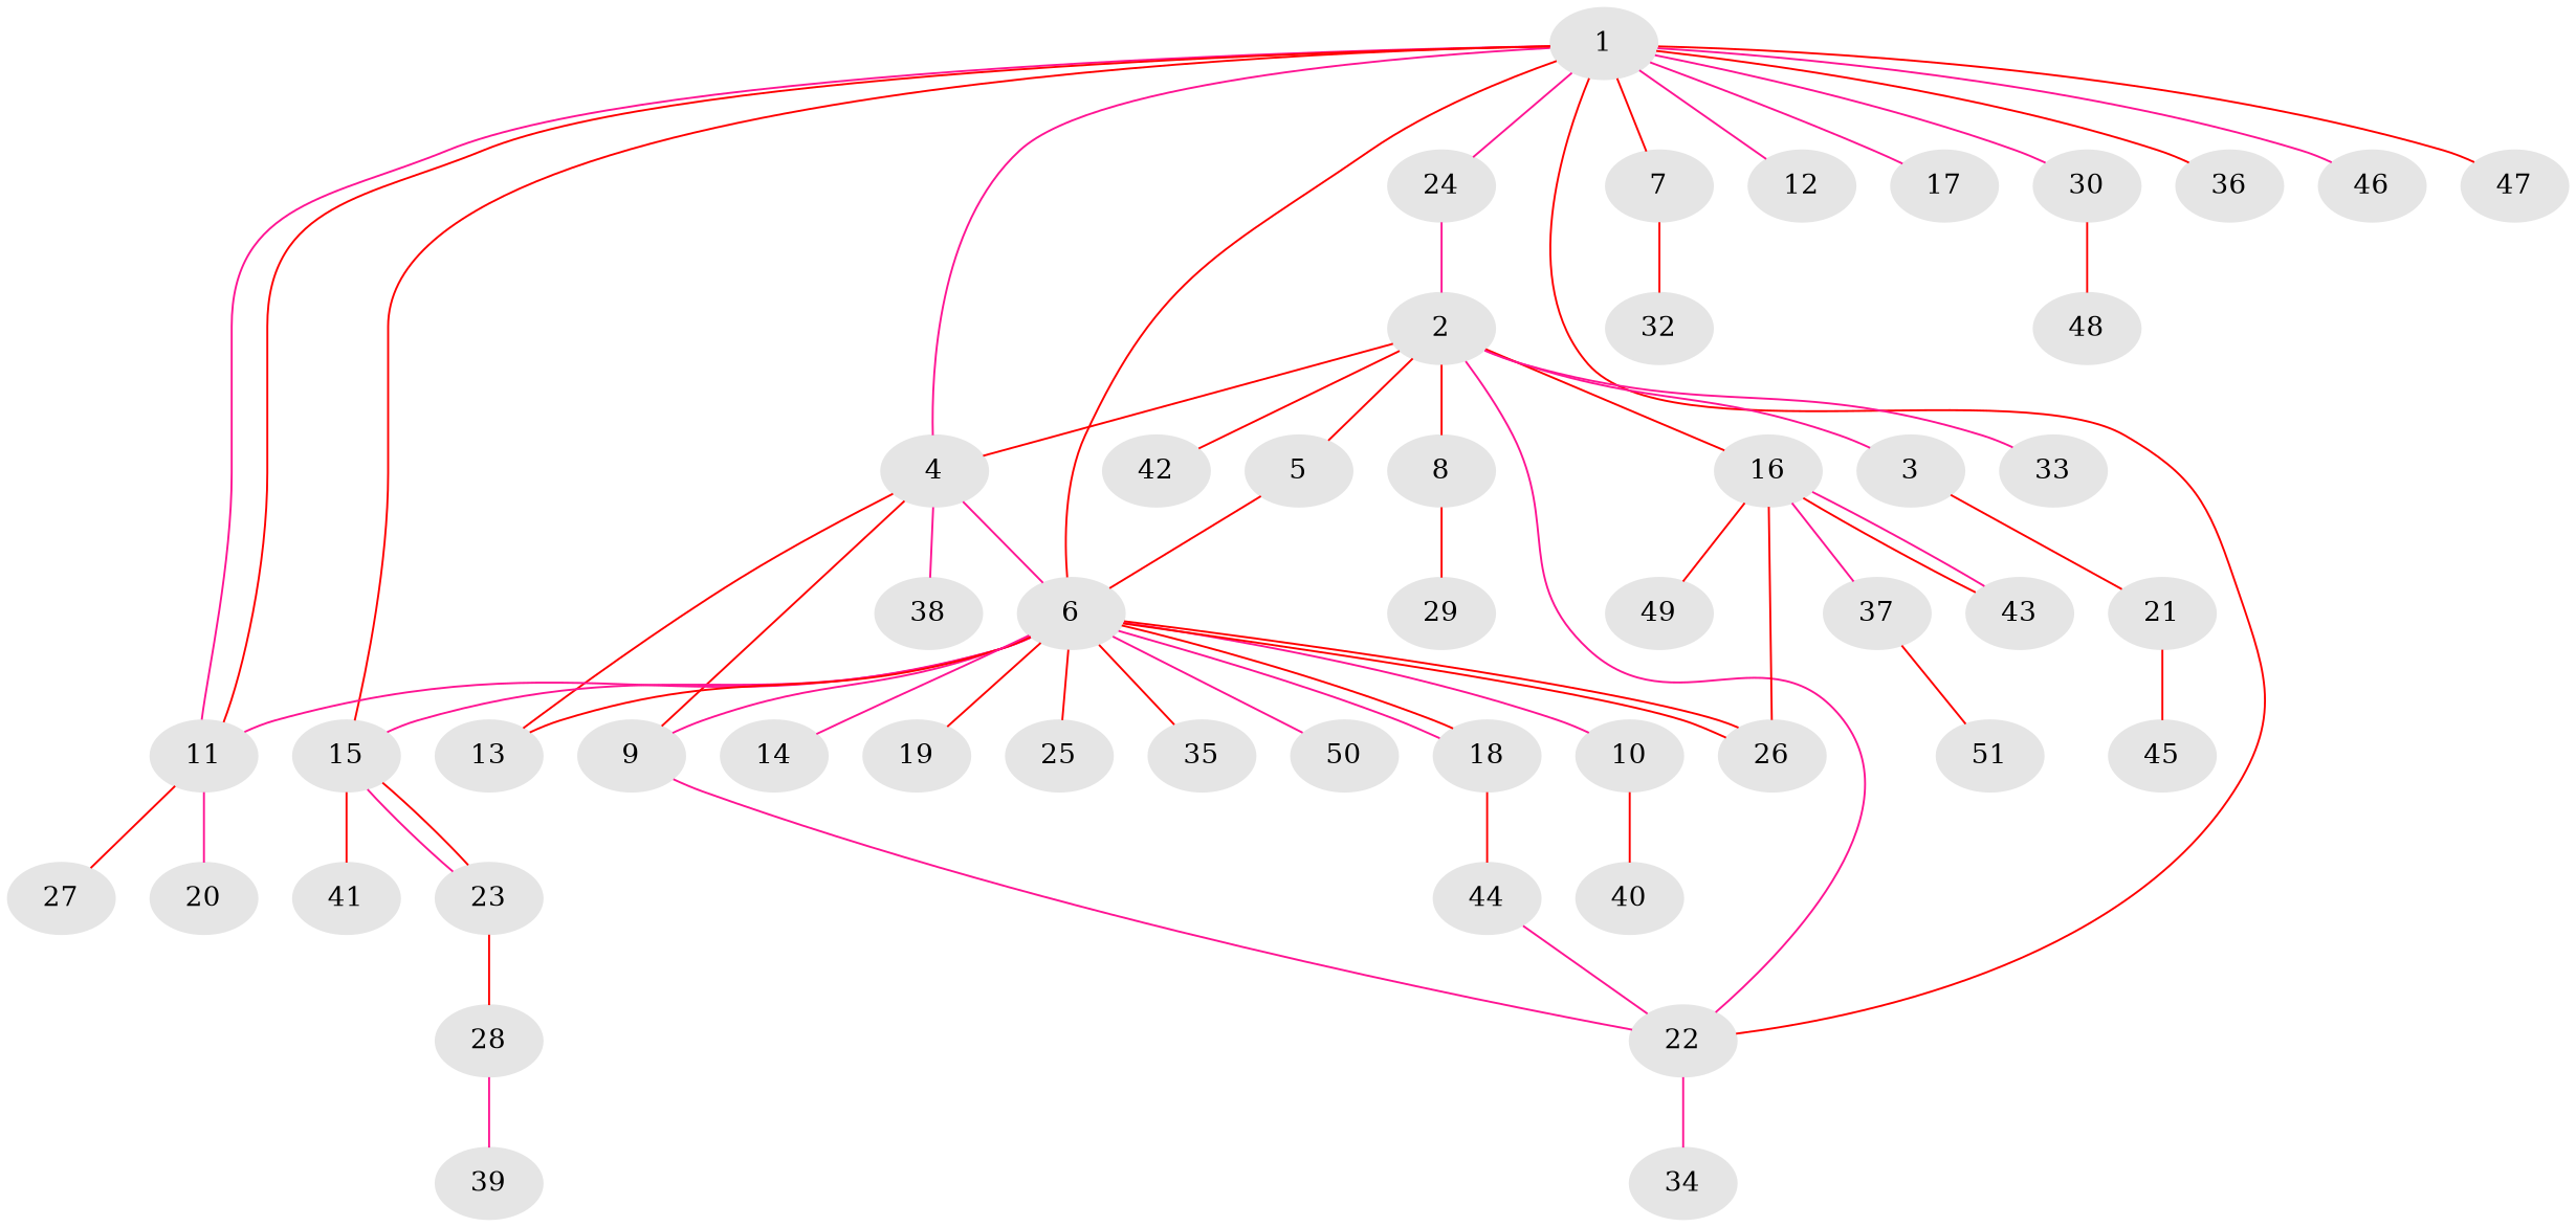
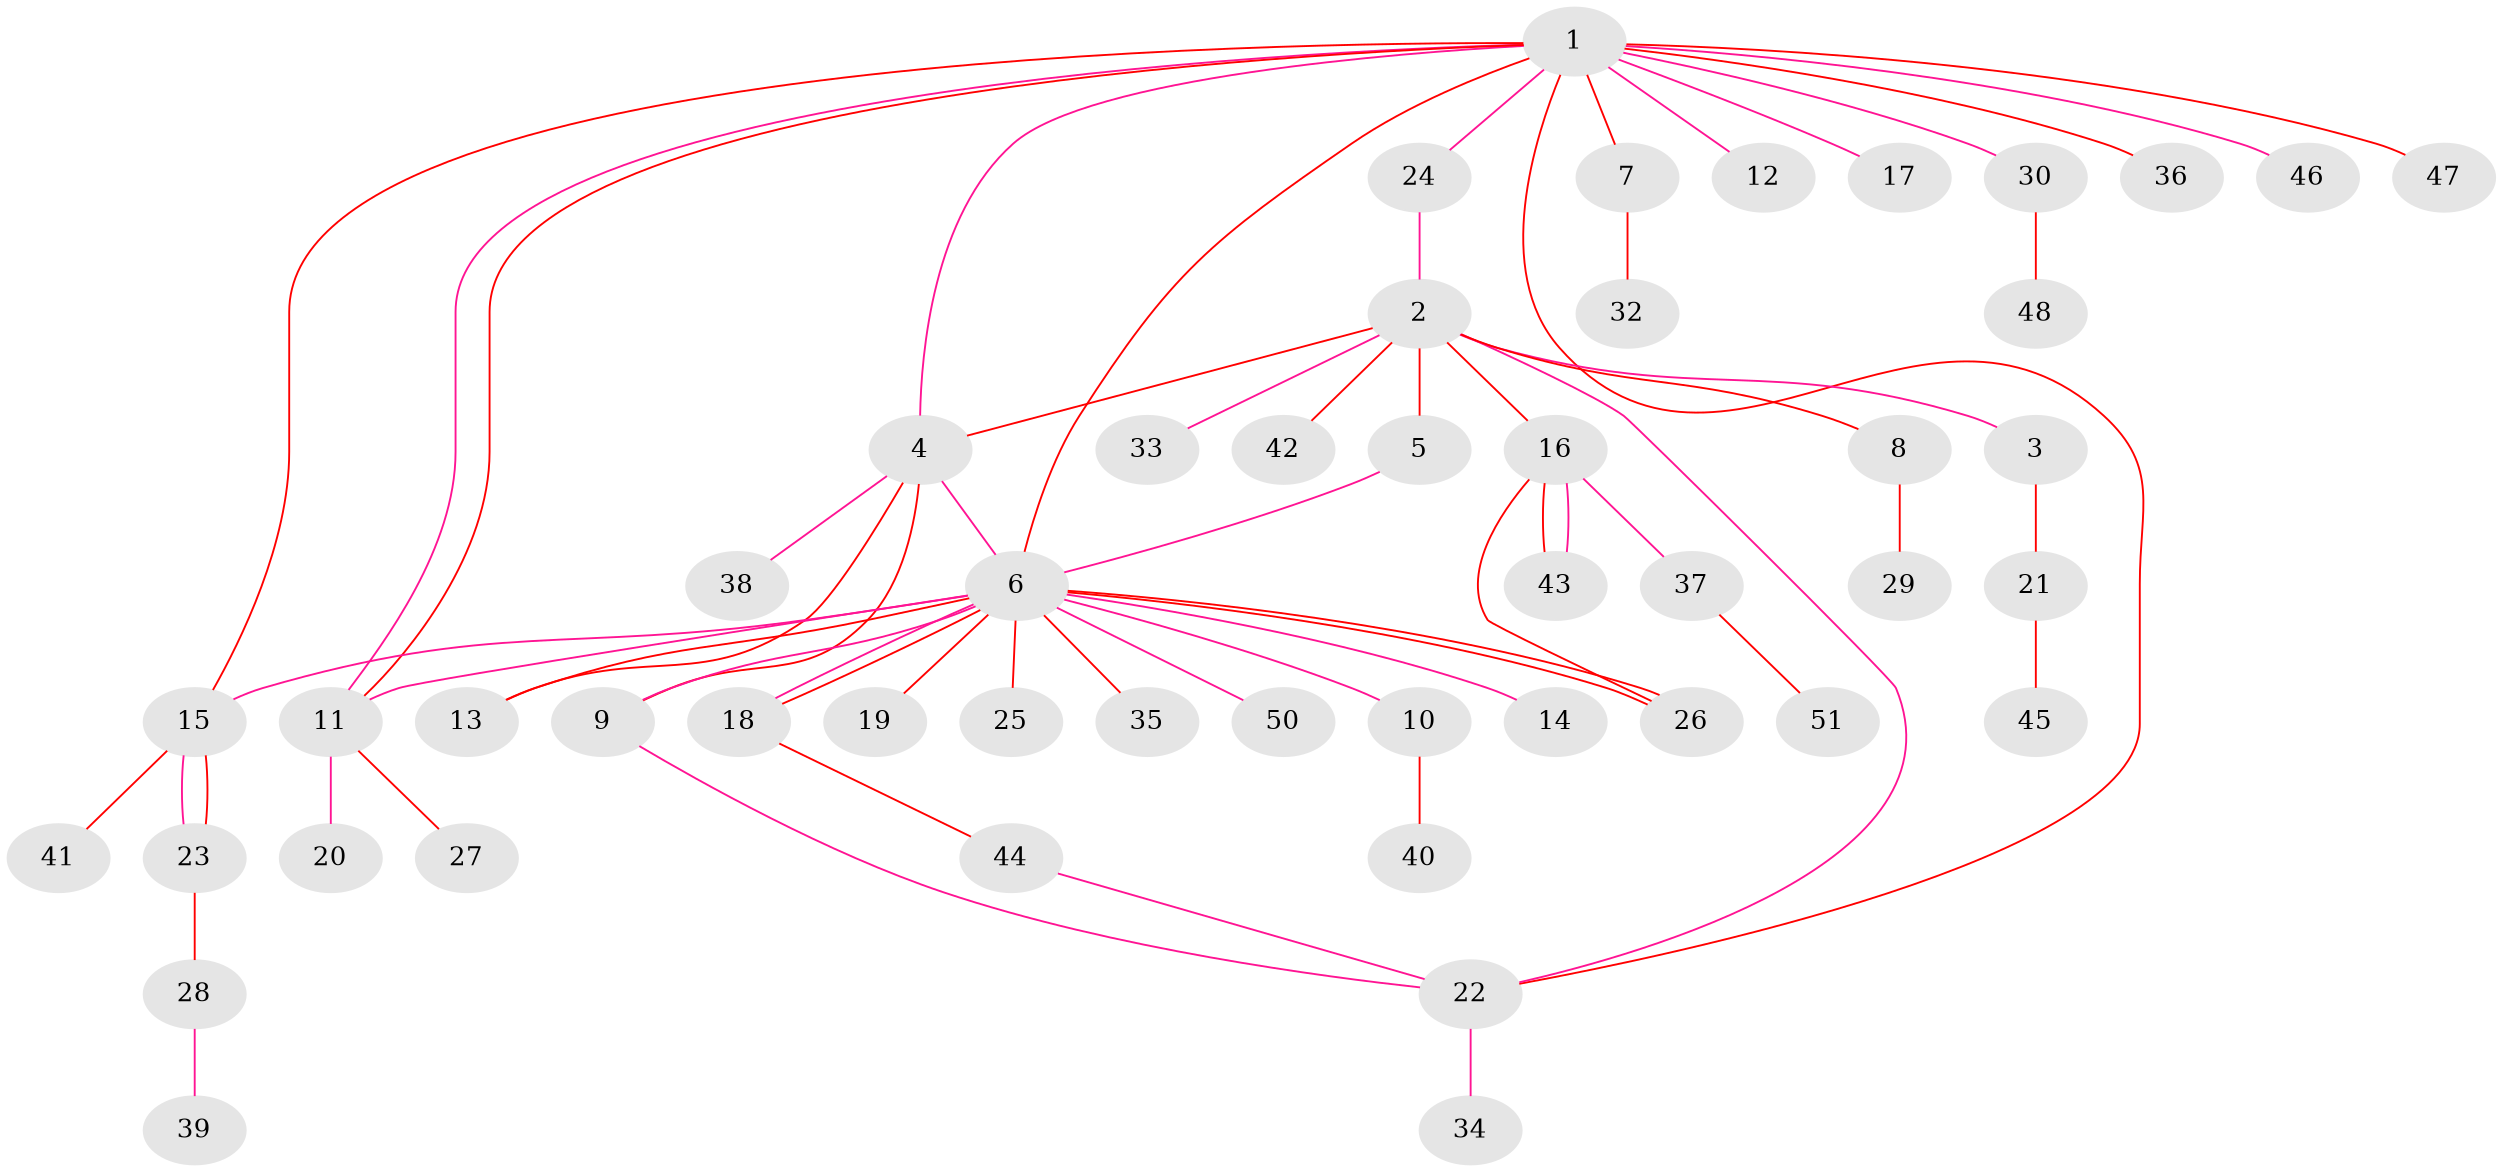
  graph {
    node [color=gray90 style=filled]
    edge [color=red]
    1
    4
    6
    7
    11
    12
    15
    17
    22
    24
    30
    36
    46
    47
    2
    3
    5
    8
    16
    33
    42
    9
    13
    38
    10
    14
    18
    19
    25
    26
    35
    50
    32
    20
    27
    23
    41
    34
    48
    21
    29
    37
    43
-   49
    45
    40
    44
    28
    51
    39
    1 -- 4 [color=deeppink]
    1 -- 6
    1 -- 7
    1 -- 11 [color=deeppink]
    1 -- 11
    1 -- 12 [color=deeppink]
    1 -- 15
    1 -- 17 [color=deeppink]
    1 -- 22
    1 -- 24 [color=deeppink]
    1 -- 30 [color=deeppink]
    1 -- 36
    1 -- 46 [color=deeppink]
    1 -- 47
    4 -- 6 [color=deeppink]
    4 -- 9
    4 -- 13
    4 -- 38 [color=deeppink]
    6 -- 11 [color=deeppink]
    6 -- 15 [color=deeppink]
    6 -- 9 [color=deeppink]
    6 -- 13
    6 -- 10 [color=deeppink]
    6 -- 14 [color=deeppink]
    6 -- 18 [color=deeppink]
    6 -- 18
    6 -- 19
    6 -- 25
    6 -- 26
    6 -- 26
    6 -- 35
    6 -- 50 [color=deeppink]
    7 -- 32
    11 -- 20 [color=deeppink]
    11 -- 27
    15 -- 23 [color=deeppink]
    15 -- 23
    15 -- 41
    22 -- 34 [color=deeppink]
    24 -- 2 [color=deeppink]
    30 -- 48
    2 -- 4
    2 -- 22 [color=deeppink]
    2 -- 3 [color=deeppink]
    2 -- 5
    2 -- 8
    2 -- 16
    2 -- 33 [color=deeppink]
    2 -- 42
    3 -- 21
-   5 -- 6
+   5 -- 6 [color=deeppink]
    8 -- 29
    16 -- 26
    16 -- 37 [color=deeppink]
    16 -- 43
    16 -- 43 [color=deeppink]
-   16 -- 49
    9 -- 22 [color=deeppink]
    10 -- 40
    18 -- 44
    23 -- 28
    21 -- 45
    37 -- 51
    44 -- 22 [color=deeppink]
    28 -- 39 [color=deeppink]
  }
